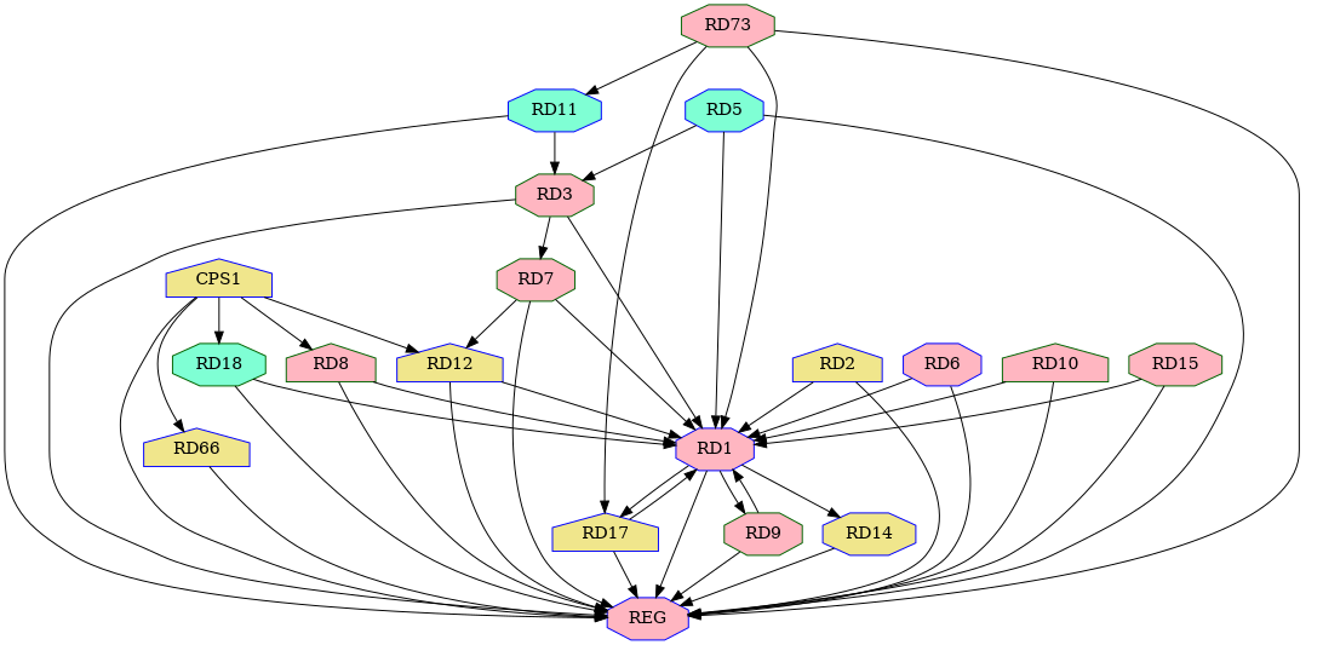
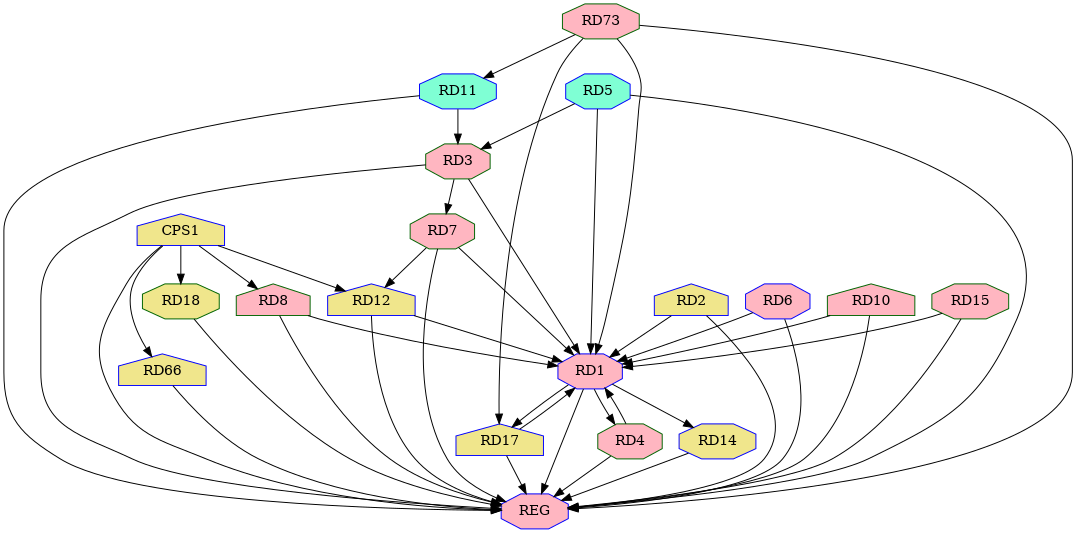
  strict digraph {
    node [color=blue fillcolor=lightpink shape=octagon style=filled]
    n1 [label=RD1]
-   n2 [color=darkgreen label=RD9]
+   n2 [color=darkgreen label=RD4]
    n3 [fillcolor=khaki label=RD14]
    n4 [fillcolor=khaki label=RD17 shape=house]
    n5 [label=REG]
    n6 [fillcolor=khaki label=RD2 shape=house]
    n7 [color=darkgreen label=RD3]
    n8 [color=darkgreen label=RD7]
    n9 [fillcolor=khaki label=RD12 shape=house]
    n10 [fillcolor=aquamarine label=RD5]
    n11 [label=RD6]
    n12 [color=darkgreen label=RD8 shape=house]
    n13 [fillcolor=aquamarine label=RD11]
    n14 [color=darkgreen label=RD10 shape=house]
    n15 [color=darkgreen label=RD73]
    n16 [color=darkgreen label=RD15]
    n17 [fillcolor=khaki label=RD66 shape=house]
-   n18 [color=darkgreen fillcolor=aquamarine label=RD18]
+   n18 [color=darkgreen fillcolor=khaki label=RD18]
    n19 [fillcolor=khaki label=CPS1 shape=house]
    n1 -> n2
    n1 -> n3
    n1 -> n4
    n1 -> n5
    n2 -> n1
    n2 -> n5
    n3 -> n5
    n4 -> n1
    n4 -> n5
    n6 -> n1
    n6 -> n5
    n7 -> n1
    n7 -> n5
    n7 -> n8
    n8 -> n1
    n8 -> n5
    n8 -> n9
    n9 -> n1
    n9 -> n5
    n10 -> n1
    n10 -> n5
    n10 -> n7
    n11 -> n1
    n11 -> n5
    n12 -> n1
    n12 -> n5
    n13 -> n5
    n13 -> n7
    n14 -> n1
    n14 -> n5
    n15 -> n1
    n15 -> n4
    n15 -> n5
    n15 -> n13
    n16 -> n1
    n16 -> n5
    n17 -> n5
-   n18 -> n1
    n18 -> n5
    n19 -> n5
    n19 -> n9
    n19 -> n12
    n19 -> n17
    n19 -> n18
  }
